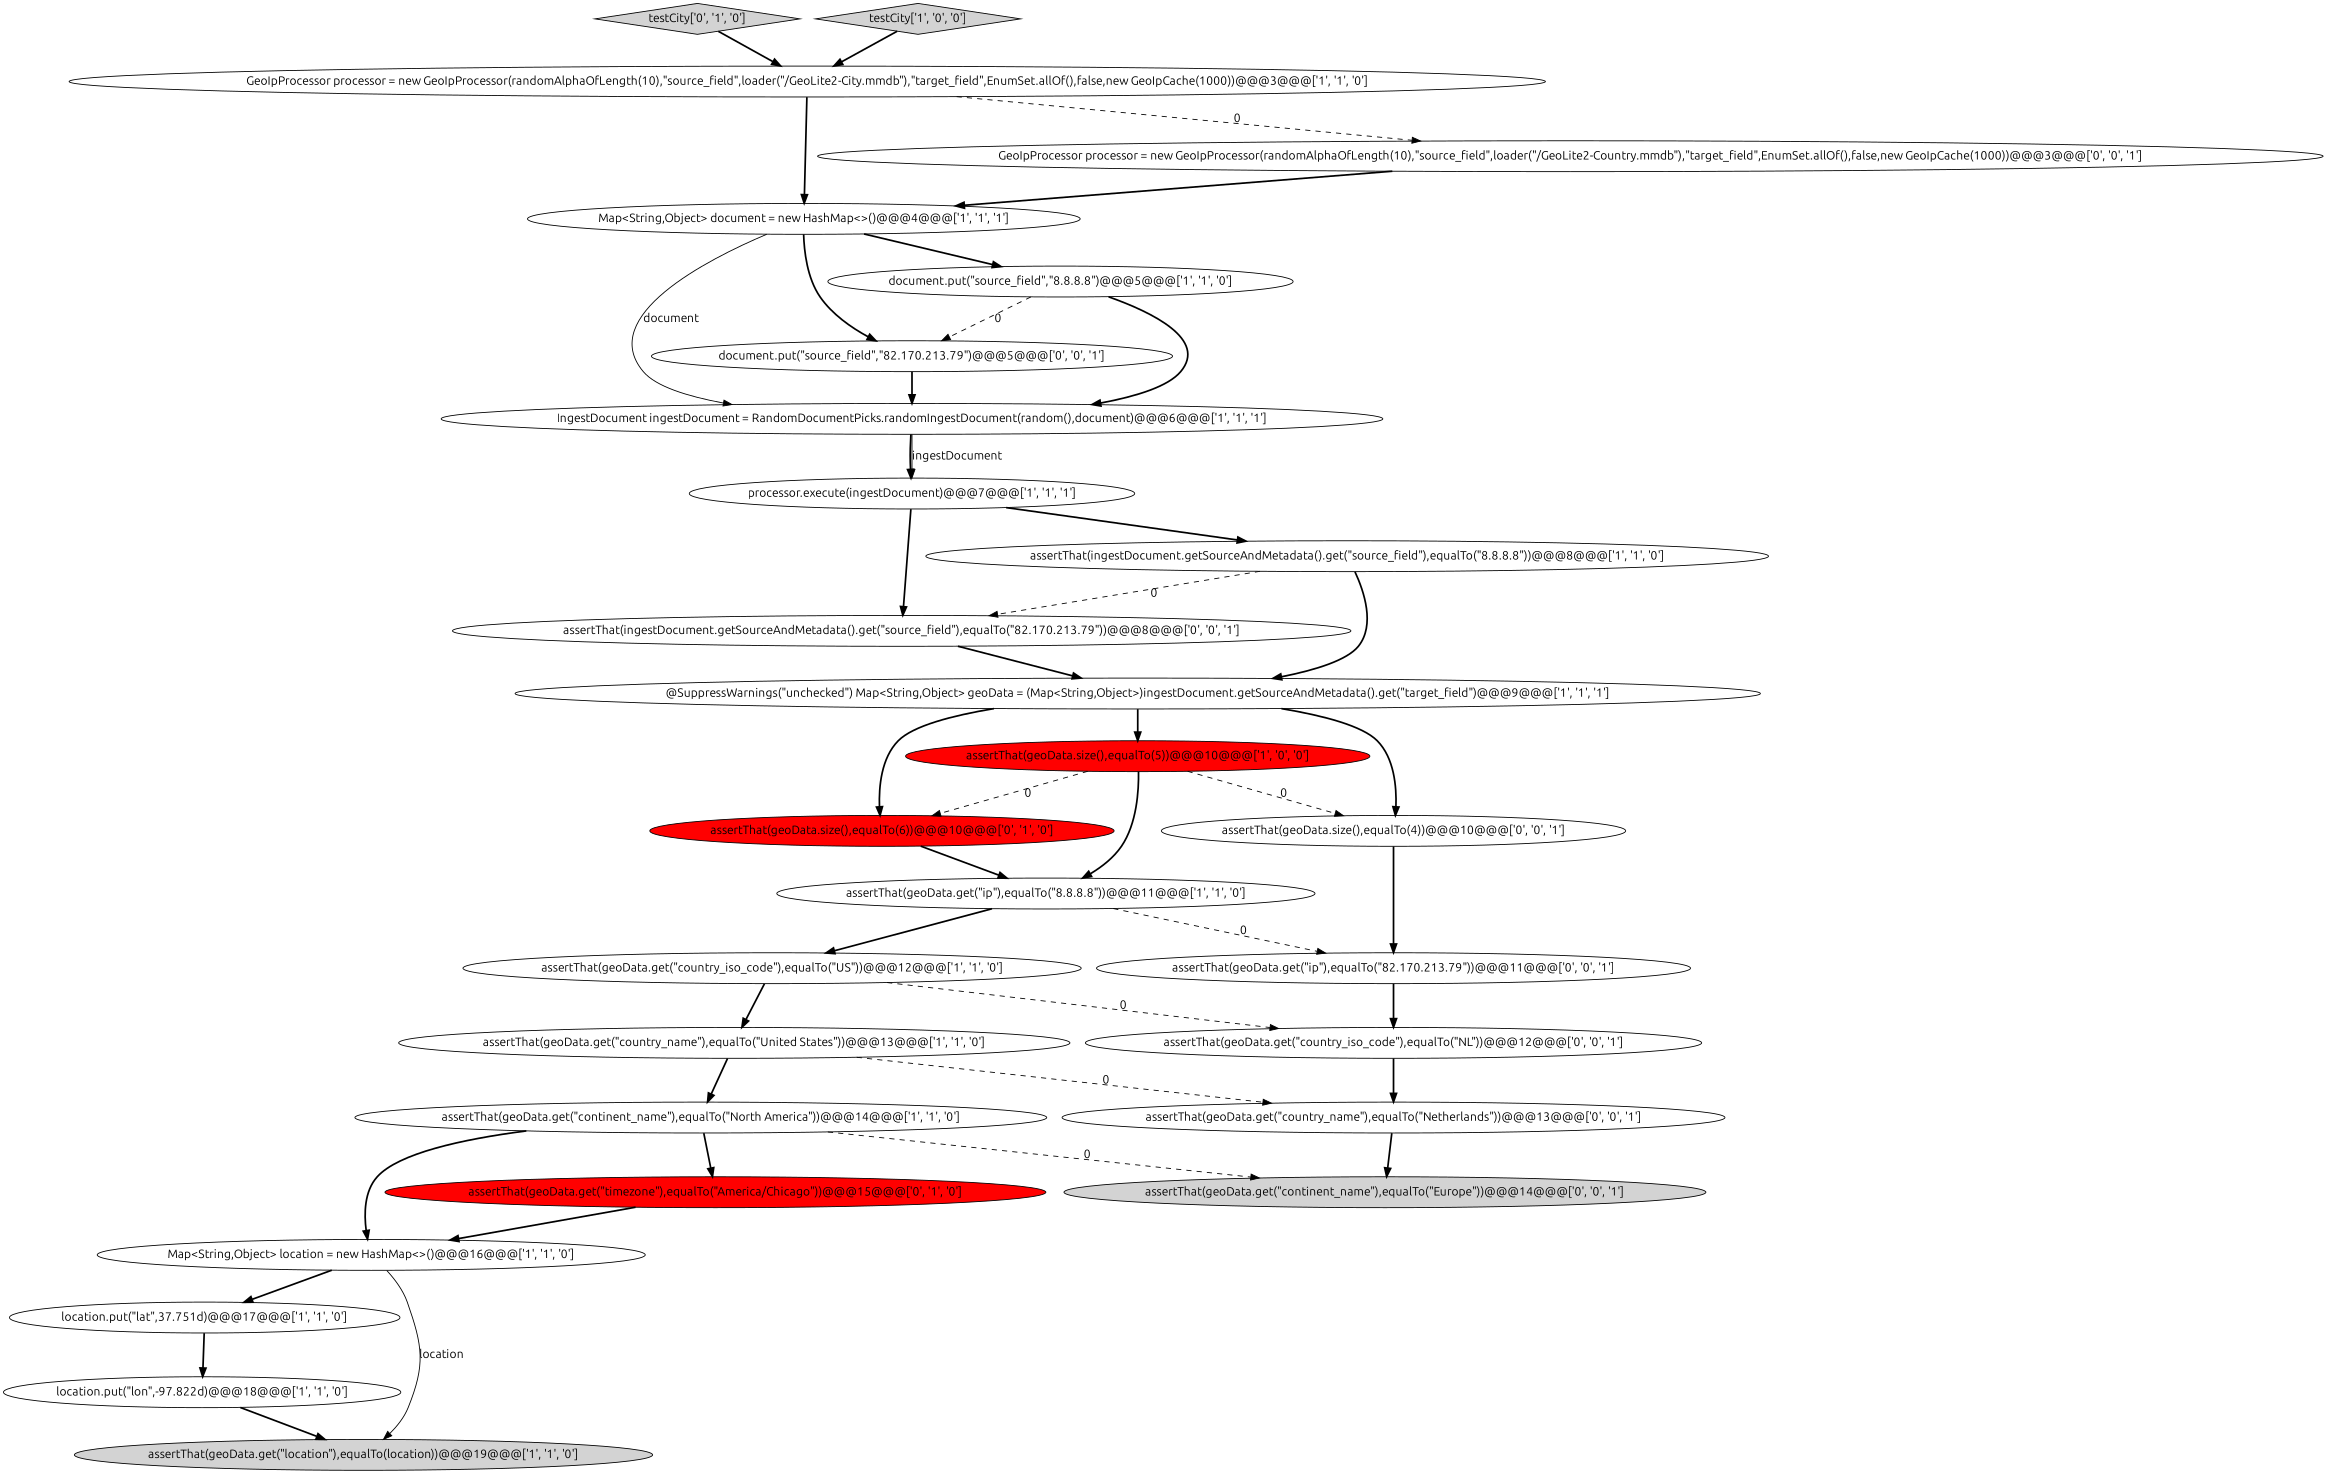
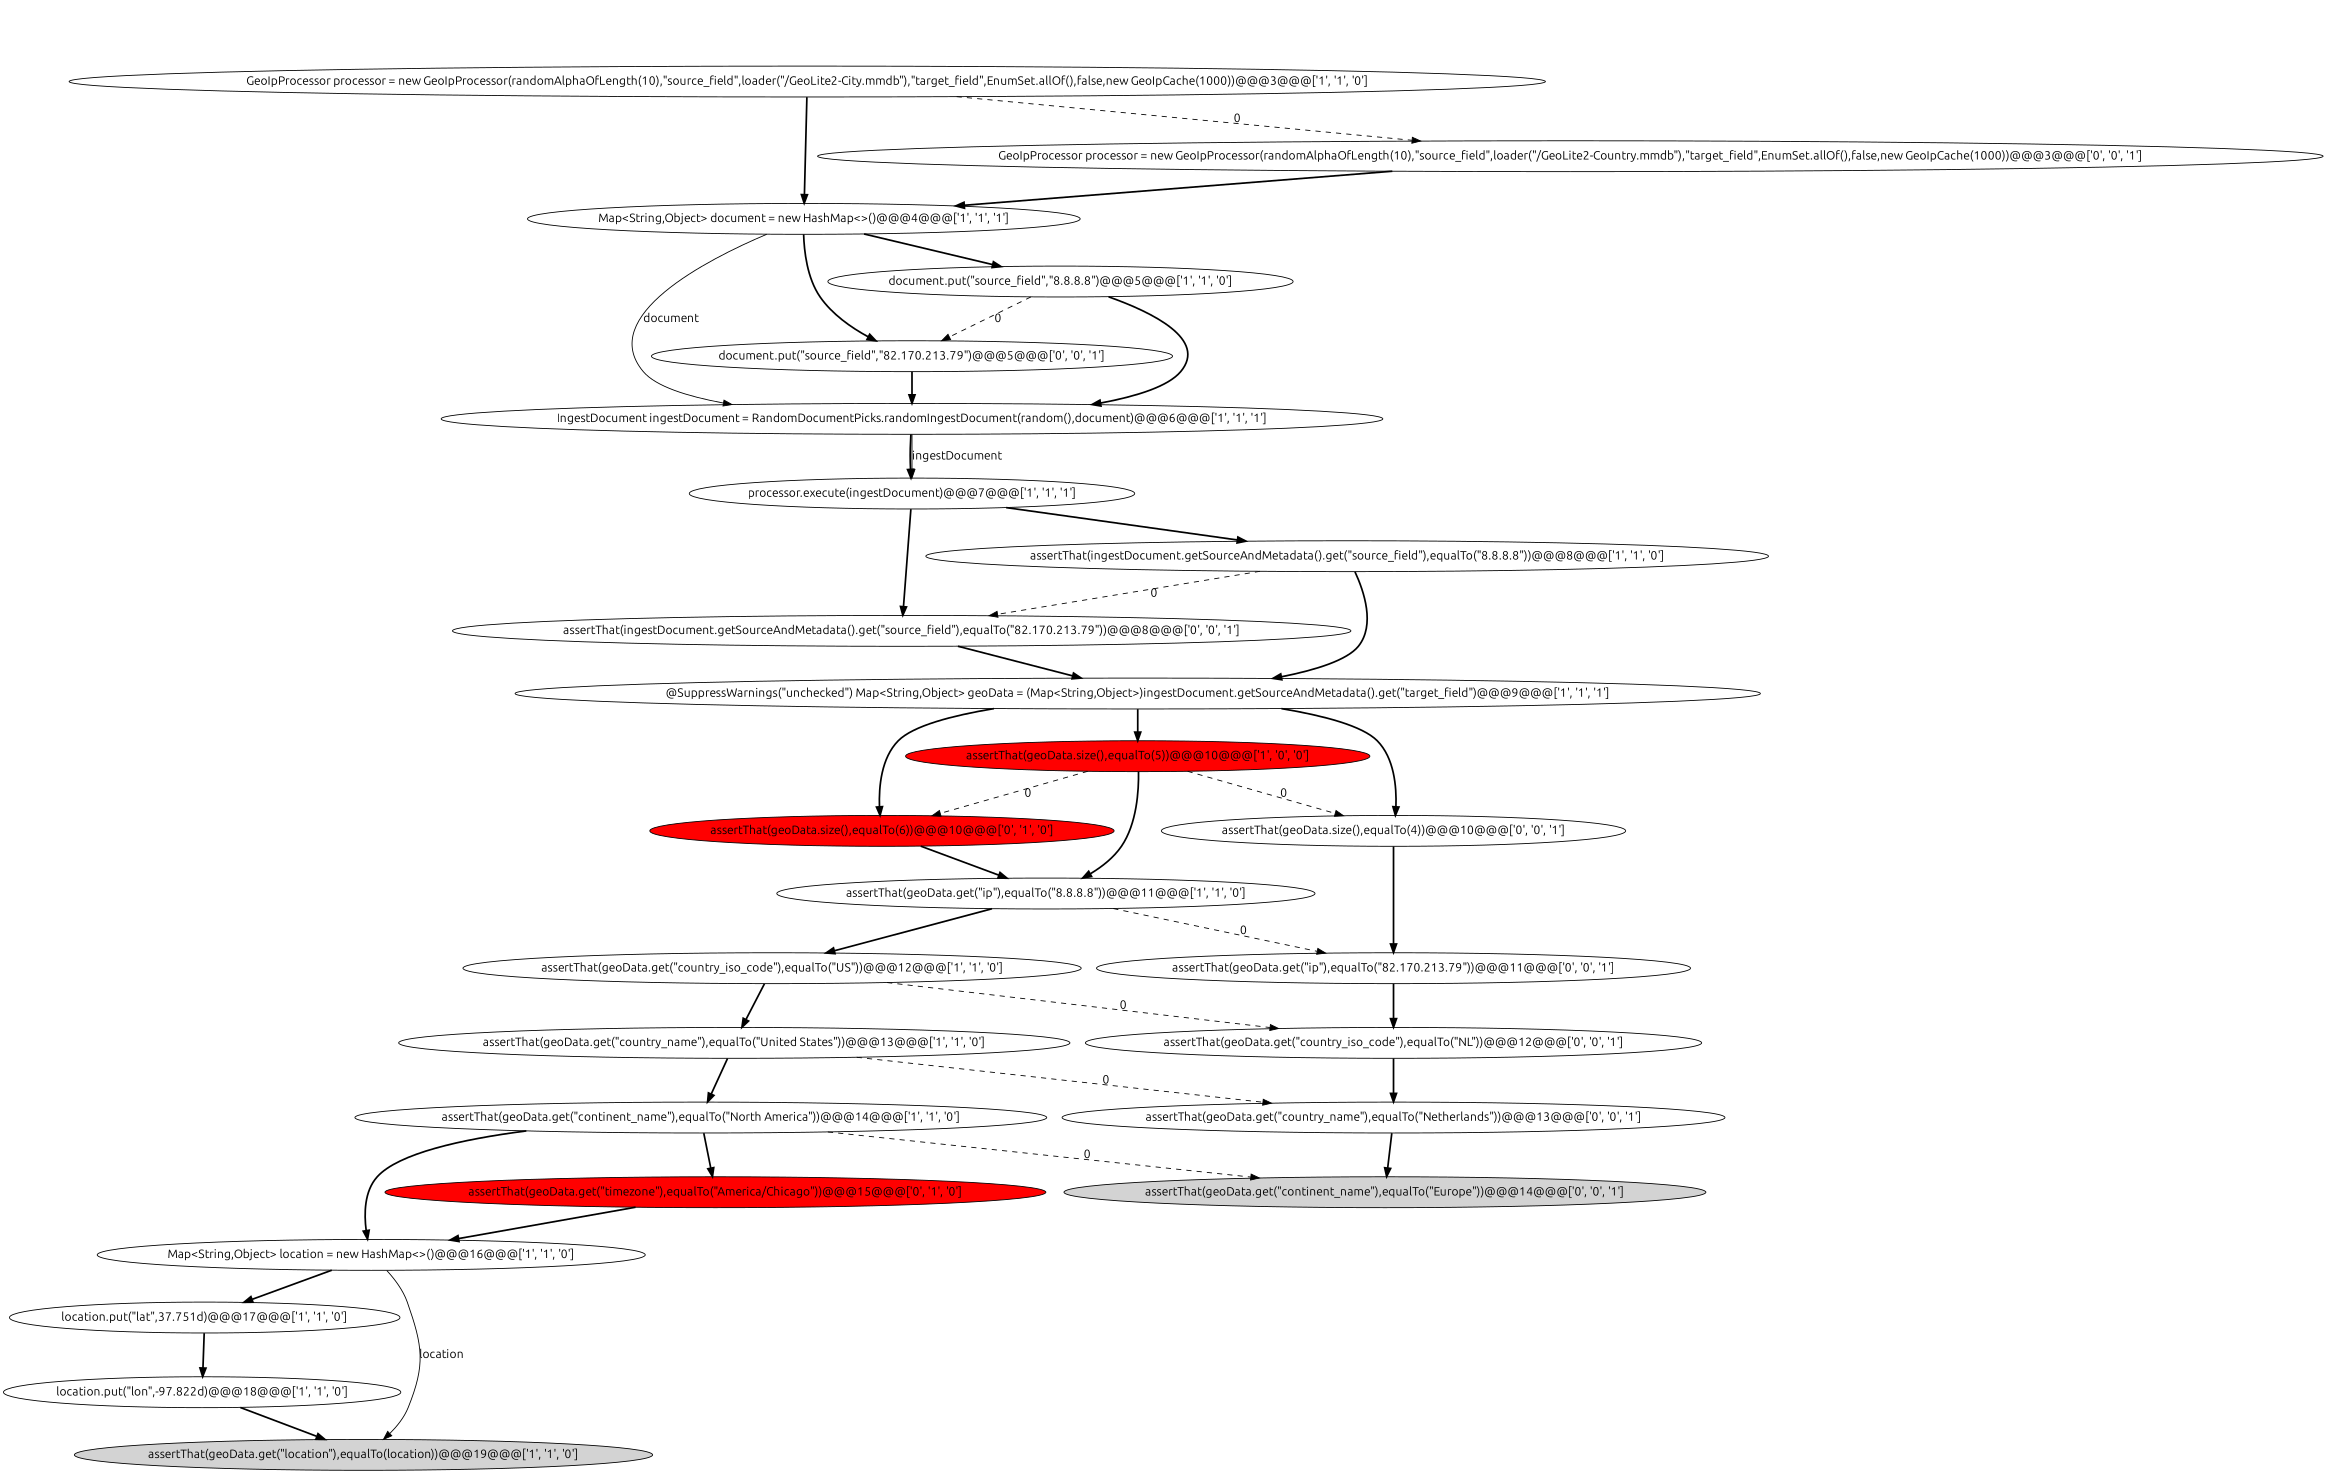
  digraph {
    fontname=Ubuntu
    node [fillcolor=white fontname=Ubuntu shape=ellipse style=filled]
    edge [fontname=Ubuntu style=bold]
    n1 [label="location.put(\"lon\",-97.822d)@@@18@@@['1', '1', '0']"]
    n2 [fillcolor=lightgray label="assertThat(geoData.get(\"location\"),equalTo(location))@@@19@@@['1', '1', '0']"]
-   n3 [fillcolor=lightgray label="testCity['0', '1', '0']" shape=diamond]
    n4 [label="GeoIpProcessor processor = new GeoIpProcessor(randomAlphaOfLength(10),\"source_field\",loader(\"/GeoLite2-City.mmdb\"),\"target_field\",EnumSet.allOf(),false,new GeoIpCache(1000))@@@3@@@['1', '1', '0']"]
    n5 [label="GeoIpProcessor processor = new GeoIpProcessor(randomAlphaOfLength(10),\"source_field\",loader(\"/GeoLite2-Country.mmdb\"),\"target_field\",EnumSet.allOf(),false,new GeoIpCache(1000))@@@3@@@['0', '0', '1']"]
    n6 [label="Map<String,Object> document = new HashMap<>()@@@4@@@['1', '1', '1']"]
    n7 [label="assertThat(geoData.get(\"continent_name\"),equalTo(\"North America\"))@@@14@@@['1', '1', '0']"]
    n8 [label="Map<String,Object> location = new HashMap<>()@@@16@@@['1', '1', '0']"]
    n9 [fillcolor=lightgray label="assertThat(geoData.get(\"continent_name\"),equalTo(\"Europe\"))@@@14@@@['0', '0', '1']"]
    n10 [fillcolor=red label="assertThat(geoData.get(\"timezone\"),equalTo(\"America/Chicago\"))@@@15@@@['0', '1', '0']"]
    n11 [label="location.put(\"lat\",37.751d)@@@17@@@['1', '1', '0']"]
    n12 [label="assertThat(geoData.get(\"ip\"),equalTo(\"8.8.8.8\"))@@@11@@@['1', '1', '0']"]
    n13 [label="assertThat(geoData.get(\"country_iso_code\"),equalTo(\"US\"))@@@12@@@['1', '1', '0']"]
    n14 [label="assertThat(geoData.get(\"ip\"),equalTo(\"82.170.213.79\"))@@@11@@@['0', '0', '1']"]
    n15 [label="assertThat(geoData.get(\"country_name\"),equalTo(\"United States\"))@@@13@@@['1', '1', '0']"]
    n16 [label="assertThat(geoData.get(\"country_iso_code\"),equalTo(\"NL\"))@@@12@@@['0', '0', '1']"]
    n17 [label="assertThat(geoData.get(\"country_name\"),equalTo(\"Netherlands\"))@@@13@@@['0', '0', '1']"]
    n18 [label="document.put(\"source_field\",\"82.170.213.79\")@@@5@@@['0', '0', '1']"]
    n19 [label="IngestDocument ingestDocument = RandomDocumentPicks.randomIngestDocument(random(),document)@@@6@@@['1', '1', '1']"]
    n20 [label="processor.execute(ingestDocument)@@@7@@@['1', '1', '1']"]
    n21 [label="assertThat(ingestDocument.getSourceAndMetadata().get(\"source_field\"),equalTo(\"82.170.213.79\"))@@@8@@@['0', '0', '1']"]
    n22 [label="assertThat(ingestDocument.getSourceAndMetadata().get(\"source_field\"),equalTo(\"8.8.8.8\"))@@@8@@@['1', '1', '0']"]
    n23 [label="@SuppressWarnings(\"unchecked\") Map<String,Object> geoData = (Map<String,Object>)ingestDocument.getSourceAndMetadata().get(\"target_field\")@@@9@@@['1', '1', '1']"]
    n24 [label="document.put(\"source_field\",\"8.8.8.8\")@@@5@@@['1', '1', '0']"]
    n25 [label="assertThat(geoData.size(),equalTo(4))@@@10@@@['0', '0', '1']"]
    n26 [fillcolor=red label="assertThat(geoData.size(),equalTo(6))@@@10@@@['0', '1', '0']"]
    n27 [fillcolor=red label="assertThat(geoData.size(),equalTo(5))@@@10@@@['1', '0', '0']"]
-   n28 [fillcolor=lightgray label="testCity['1', '0', '0']" shape=diamond]
    n1 -> n2
-   n3 -> n4
    n4 -> n5 [label=0 style=dashed]
    n4 -> n6
    n5 -> n6
    n6 -> n18
    n6 -> n19 [label=document style=solid]
    n6 -> n24
    n7 -> n8
    n7 -> n9 [label=0 style=dashed]
    n7 -> n10
    n8 -> n2 [label=location style=solid]
    n8 -> n11
    n10 -> n8
    n11 -> n1
    n12 -> n13
    n12 -> n14 [label=0 style=dashed]
    n13 -> n15
    n13 -> n16 [label=0 style=dashed]
    n14 -> n16
    n15 -> n7
    n15 -> n17 [label=0 style=dashed]
    n16 -> n17
    n17 -> n9
    n18 -> n19
    n19 -> n20
    n19 -> n20 [label=ingestDocument style=solid]
    n20 -> n21
    n20 -> n22
    n21 -> n23
    n22 -> n21 [label=0 style=dashed]
    n22 -> n23
    n23 -> n25
    n23 -> n26
    n23 -> n27
    n24 -> n18 [label=0 style=dashed]
    n24 -> n19
    n25 -> n14
    n26 -> n12
    n27 -> n12
    n27 -> n25 [label=0 style=dashed]
    n27 -> n26 [label=0 style=dashed]
-   n28 -> n4
  }
